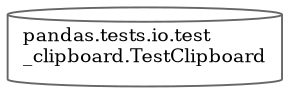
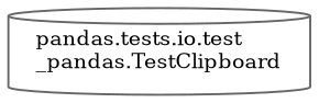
  digraph {
    rankdir=LR
    fontname="DejaVu Serif"
-   n1 [color=grey40 fillcolor=white fontname="DejaVu Serif" fontsize=10 height=0.2 label="pandas.tests.io.test\l_clipboard.TestClipboard" shape=cylinder style=filled width=0.4]
+   n1 [color=grey40 fillcolor=white fontname="DejaVu Serif" fontsize=10 height=0.2 label="pandas.tests.io.test\l_pandas.TestClipboard" shape=cylinder style=filled width=0.4]
  }
